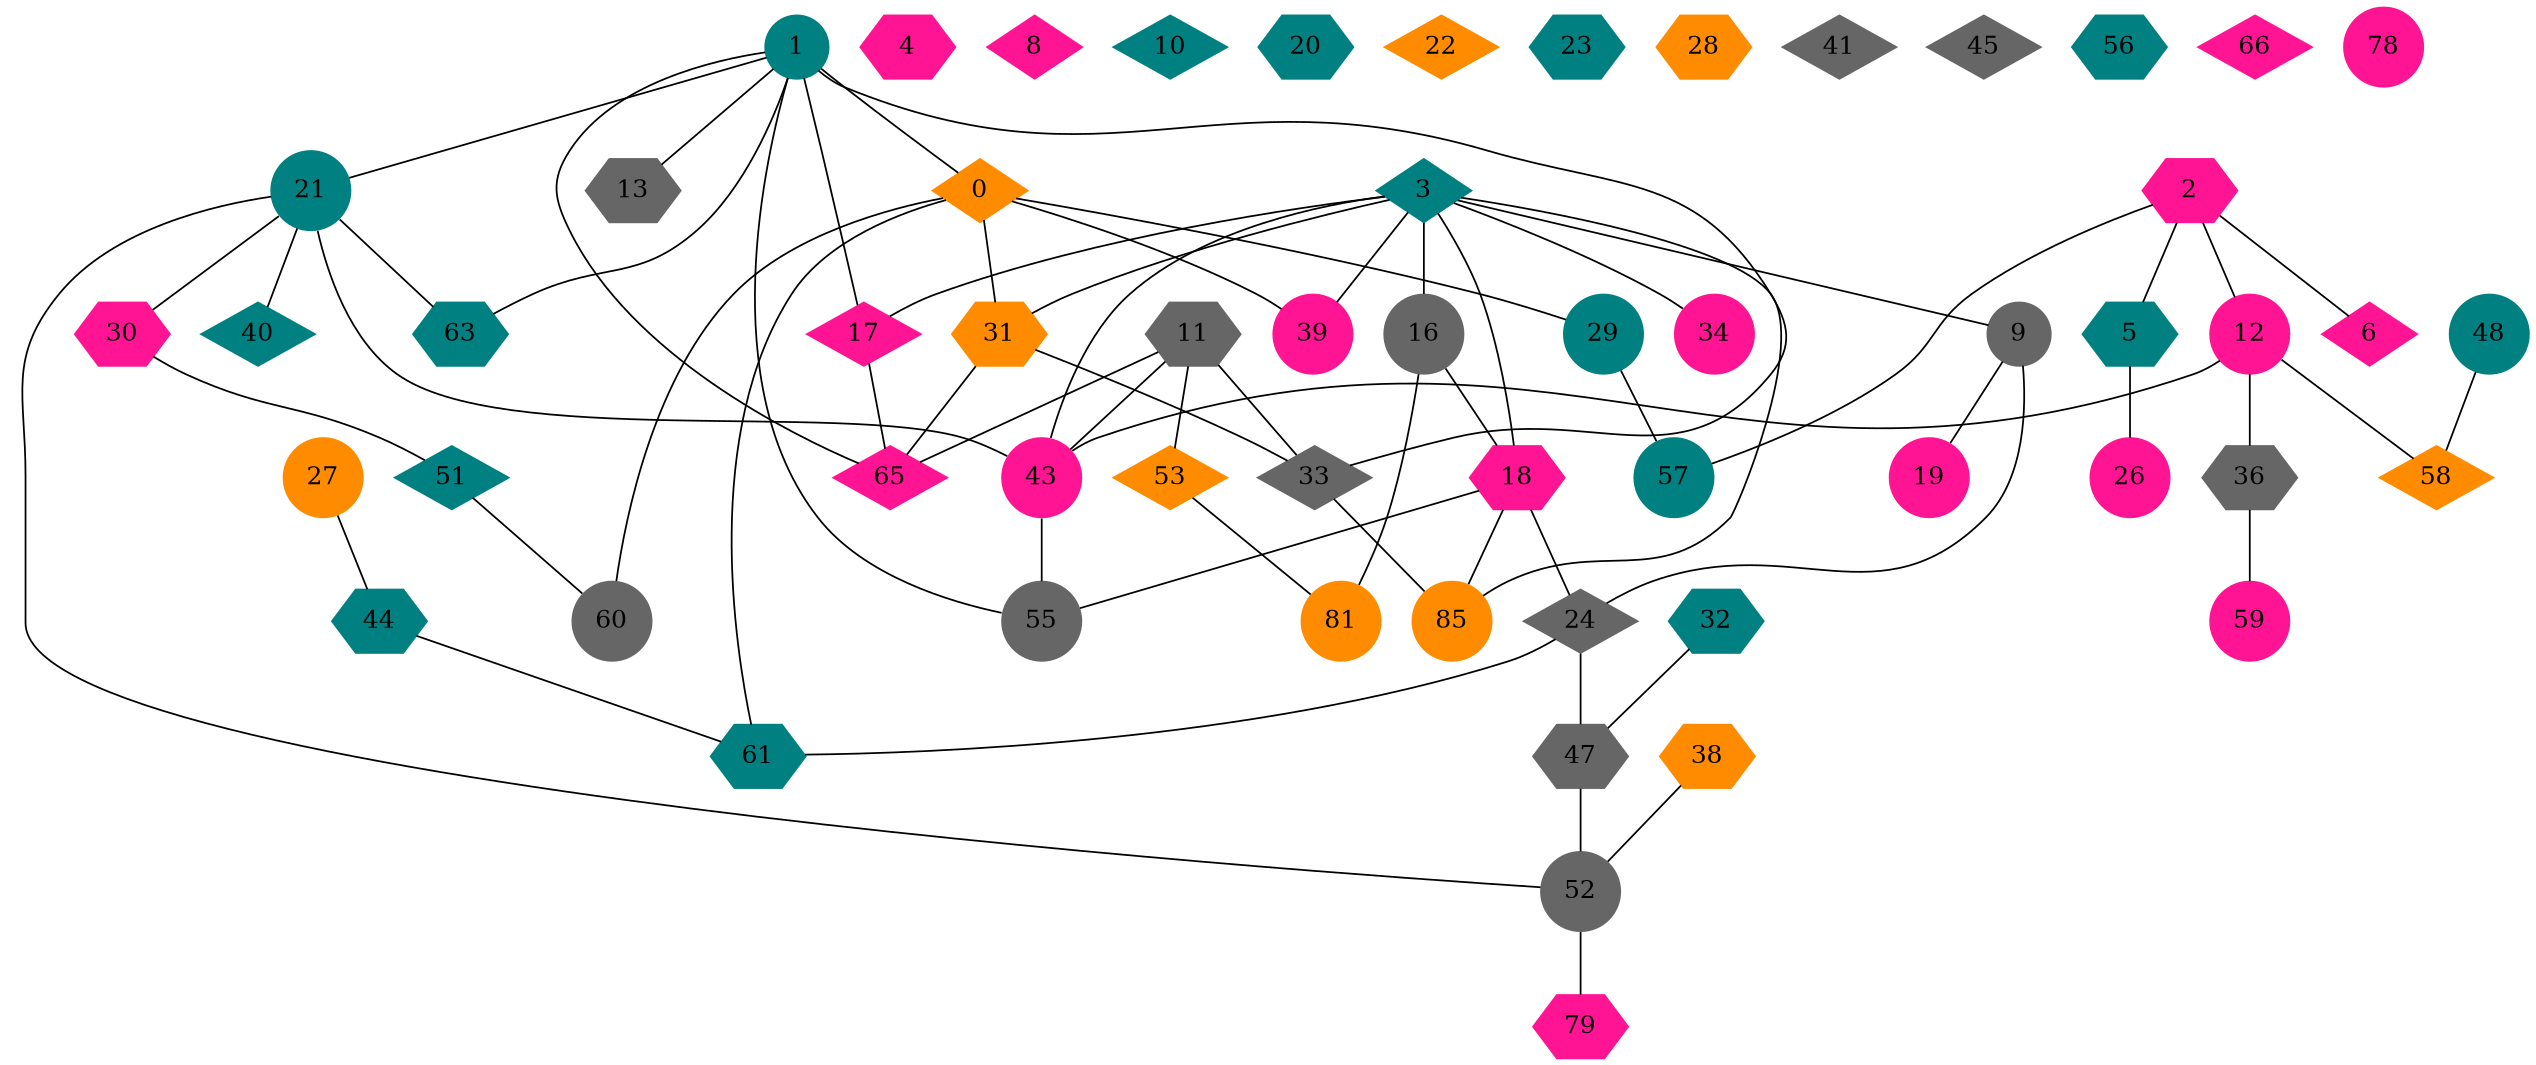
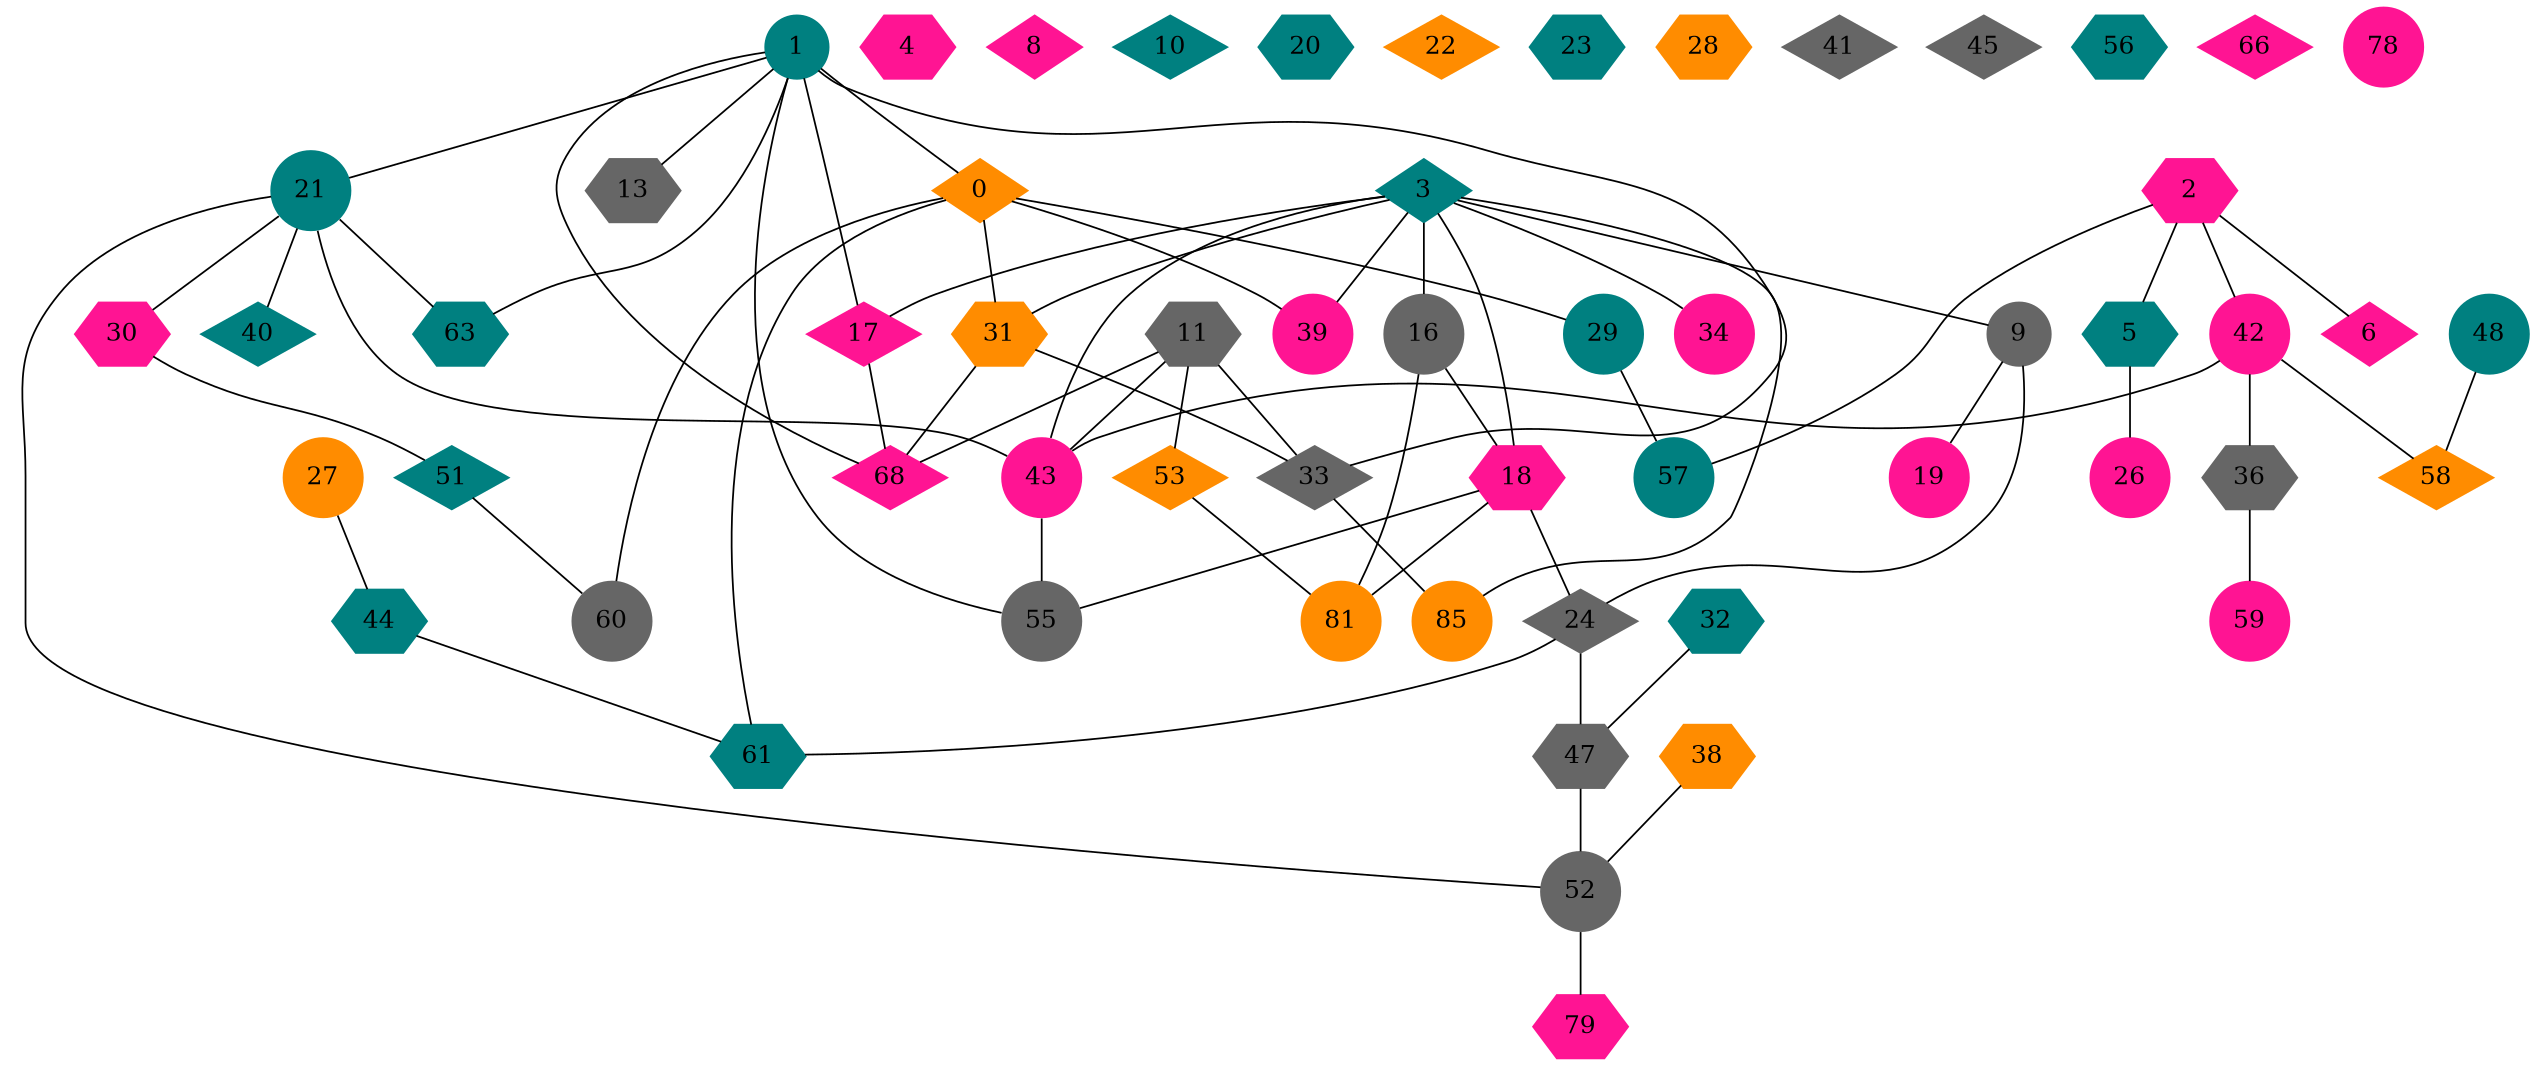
  graph {
    node [color=deeppink shape=circle style=filled]
    1 [color=teal super="+65"]
    n2 [color=darkorange label=0 shape=diamond super="+37"]
    13 [color=gray40 shape=hexagon super="+67"]
    17 [shape=diamond super="+50"]
    21 [color=teal super="+35"]
    33 [color=gray40 shape=diamond super="+70"]
    55 [color=gray40 super="+76"]
    63 [color=teal shape=hexagon super="+72"]
-   68 [shape=diamond super="+75" label=65]
+   68 [shape=diamond super="+75"]
    31 [color=darkorange shape=hexagon super="+64"]
    39
    29 [color=teal]
    60 [color=gray40]
    61 [color=teal shape=hexagon super="+77"]
    43 [super="+46"]
    30 [shape=hexagon]
    40 [color=teal shape=diamond]
    52 [color=gray40 super="+73"]
    85 [color=darkorange]
    2 [shape=hexagon super="+15"]
    5 [color=teal shape=hexagon]
    6 [shape=diamond]
-   12
+   12 [label=42]
    57 [color=teal]
    26 [super="+71"]
    36 [color=gray40 shape=hexagon super="+54"]
    58 [color=darkorange shape=diamond super="+80"]
    3 [color=teal shape=diamond super="+62"]
    9 [color=gray40]
    16 [color=gray40]
    18 [shape=hexagon super="+82"]
    34 [super="+84"]
    19
    24 [color=gray40 shape=diamond super="+25"]
    81 [color=darkorange super="+86"]
    4 [shape=hexagon]
    8 [shape=diamond]
    47 [color=gray40 shape=hexagon super="+83"]
    10 [color=teal shape=diamond]
    11 [color=gray40 shape=hexagon super="+74"]
    53 [color=darkorange shape=diamond]
    59
    38 [color=darkorange shape=hexagon super="+49"]
    20 [color=teal shape=hexagon]
    51 [color=teal shape=diamond]
    79 [shape=hexagon]
    22 [color=darkorange shape=diamond]
    23 [color=teal shape=hexagon]
    27 [color=darkorange super="+42"]
    44 [color=teal shape=hexagon]
    28 [color=darkorange shape=hexagon]
    32 [color=teal shape=hexagon super="+69"]
    41 [color=gray40 shape=diamond]
    45 [color=gray40 shape=diamond]
    48 [color=teal]
    56 [color=teal shape=hexagon]
    66 [shape=diamond]
    78
    1 -- n2
    1 -- 13
    1 -- 17 [weight=2]
    1 -- 21
    1 -- 33
    1 -- 55
    1 -- 63
    1 -- 68
    n2 -- 31
    n2 -- 39
    n2 -- 29
    n2 -- 60
    n2 -- 61
    17 -- 68
    21 -- 63
    21 -- 43
    21 -- 30
    21 -- 40
    21 -- 52
    33 -- 85
    31 -- 33
    31 -- 68
    29 -- 57
    43 -- 55
    30 -- 51
    52 -- 79
    2 -- 5
    2 -- 6
    2 -- 12
    2 -- 57
    5 -- 26
    12 -- 43
    12 -- 36
    12 -- 58
    36 -- 59
    3 -- 17
    3 -- 31
    3 -- 39
    3 -- 43
    3 -- 85
    3 -- 9
    3 -- 16
    3 -- 18
    3 -- 34
    9 -- 19
    9 -- 24
    16 -- 18
    16 -- 81
    18 -- 55
-   18 -- 85
+   18 -- 81
    18 -- 24
    24 -- 61
    24 -- 47
    47 -- 52
    11 -- 33
    11 -- 68
    11 -- 43
    11 -- 53
    53 -- 81
    38 -- 52
    51 -- 60
    27 -- 44
    44 -- 61
    32 -- 47
    48 -- 58
  }
